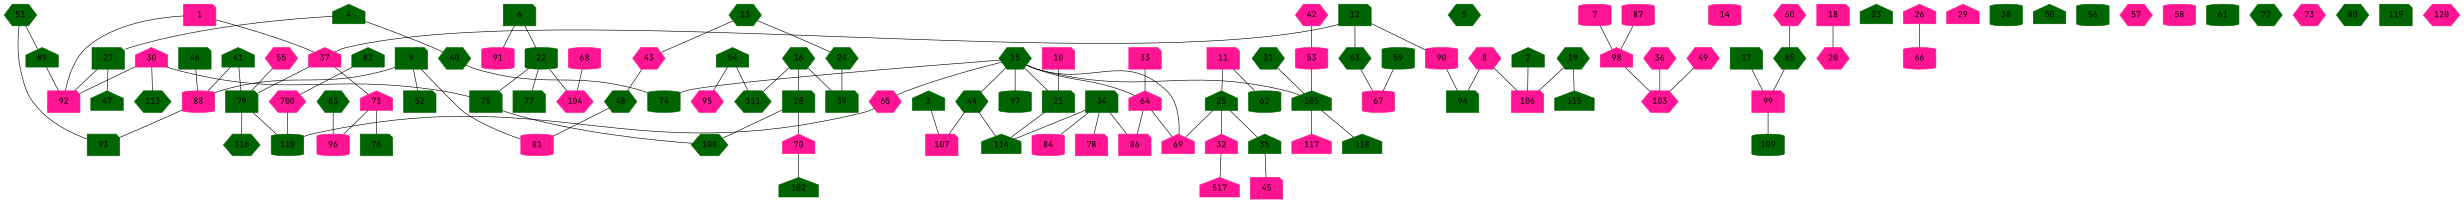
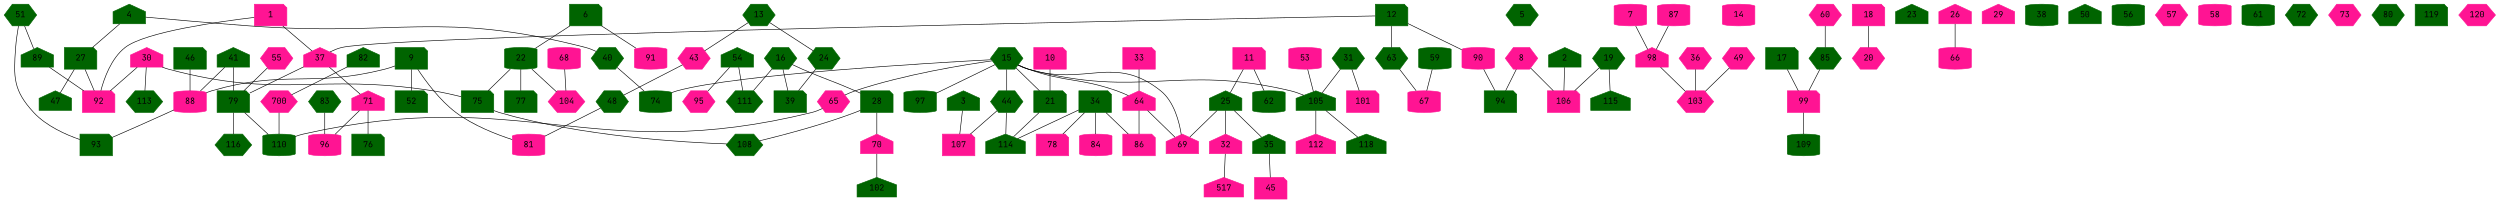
  graph {
    fontname="JetBrains Mono"
    node [color=darkgreen fontname="JetBrains Mono" shape=hexagon style=filled]
    edge [fontname="JetBrains Mono"]
    1 [color=deeppink shape=note]
    37 [color=deeppink shape=house]
    92 [color=deeppink shape=note]
    71 [color=deeppink shape=house]
    79 [shape=note]
    2 [shape=house]
    106 [color=deeppink shape=note]
    3 [shape=house]
    107 [color=deeppink shape=note]
    4 [shape=house]
    27 [shape=note]
    40
    47 [shape=house]
    74 [shape=cylinder]
    5
    6 [shape=note]
    22 [shape=cylinder]
    91 [color=deeppink shape=cylinder]
    75 [shape=note]
    77 [shape=note]
    104 [color=deeppink]
    7 [color=deeppink shape=cylinder]
    98 [color=deeppink shape=house]
    103 [color=deeppink]
    8 [color=deeppink]
    94 [shape=note]
    9 [shape=note]
    52 [shape=note]
    81 [color=deeppink shape=cylinder]
    88 [color=deeppink shape=cylinder]
    93 [shape=note]
    10 [color=deeppink shape=note]
    21 [shape=note]
    114 [shape=house]
    11 [color=deeppink shape=note]
    25 [shape=house]
    62 [shape=cylinder]
    69 [color=deeppink shape=house]
    32 [color=deeppink shape=house]
    35 [shape=house]
    12 [shape=note]
    63
    90 [color=deeppink shape=cylinder]
    67 [color=deeppink shape=cylinder]
    13
    24
    43 [color=deeppink]
    39 [shape=note]
    48
    14 [color=deeppink shape=cylinder]
    15
    44
    64 [color=deeppink shape=house]
    65 [color=deeppink]
    97 [shape=cylinder]
    105 [shape=house]
    86 [color=deeppink shape=note]
    110 [shape=cylinder]
-   112 [color=deeppink shape=house label=117]
+   112 [color=deeppink shape=house]
    118 [shape=house]
    28 [shape=note]
    16
    111
    70 [color=deeppink shape=house]
    108
    17 [shape=note]
    99 [color=deeppink shape=note]
    109 [shape=cylinder]
    18 [color=deeppink shape=note]
    20 [color=deeppink]
    19
    115 [shape=house]
    23 [shape=house]
    n74 [color=deeppink label=517 shape=house]
    45 [color=deeppink shape=note]
    26 [color=deeppink shape=house]
    66 [color=deeppink shape=cylinder]
    102 [shape=house]
    29 [color=deeppink shape=house]
    30 [color=deeppink shape=house]
    113
    31
+   101 [color=deeppink shape=note]
    33 [color=deeppink shape=note]
    34 [shape=note]
    78 [color=deeppink shape=note]
    84 [color=deeppink shape=cylinder]
    36 [color=deeppink]
    76 [shape=note]
    96 [color=deeppink shape=cylinder]
    116
    38 [shape=cylinder]
    41 [shape=house]
-   42 [color=deeppink]
    53 [color=deeppink shape=cylinder]
    46 [shape=note]
    49 [color=deeppink]
    50 [shape=house]
    89 [shape=house]
    51
    54 [shape=house]
    95 [color=deeppink]
    55 [color=deeppink]
    56 [shape=cylinder]
    57 [color=deeppink]
    58 [color=deeppink shape=cylinder]
    59 [shape=cylinder]
    60 [color=deeppink]
    85
    61 [shape=cylinder]
    68 [color=deeppink shape=cylinder]
    72
    73 [color=deeppink]
    80
    82 [shape=house]
    n116 [color=deeppink label=700]
    83
    87 [color=deeppink shape=cylinder]
    119 [shape=note]
    120 [color=deeppink]
    1 -- 37
    1 -- 92
    37 -- 71
    37 -- 79
    71 -- 76
    71 -- 96
    79 -- 110
    79 -- 116
    2 -- 106
    3 -- 107
    4 -- 27
    4 -- 40
    27 -- 92
    27 -- 47
    40 -- 74
    6 -- 22
    6 -- 91
    22 -- 75
    22 -- 77
    22 -- 104
    75 -- 108
    7 -- 98
    98 -- 103
    8 -- 106
    8 -- 94
    9 -- 52
    9 -- 81
    9 -- 88
    88 -- 93
    10 -- 21
    21 -- 114
    11 -- 25
    11 -- 62
    25 -- 69
    25 -- 32
    25 -- 35
    32 -- n74
    35 -- 45
    12 -- 37
    12 -- 63
    12 -- 90
    63 -- 67
    90 -- 94
    13 -- 24
    13 -- 43
    24 -- 39
    43 -- 48
    48 -- 81
    15 -- 74
    15 -- 21
    15 -- 69
    15 -- 44
    15 -- 64
    15 -- 65
    15 -- 97
    15 -- 105
    44 -- 107
    44 -- 114
    64 -- 69
    64 -- 86
    65 -- 110
    105 -- 112
    105 -- 118
    28 -- 70
    28 -- 108
    16 -- 39
    16 -- 28
    16 -- 111
    70 -- 102
    17 -- 99
    99 -- 109
    18 -- 20
    19 -- 106
    19 -- 115
    26 -- 66
    30 -- 92
    30 -- 75
    30 -- 113
    31 -- 105
+   31 -- 101
    33 -- 64
    34 -- 114
    34 -- 86
    34 -- 78
    34 -- 84
    36 -- 103
    41 -- 79
    41 -- 88
-   42 -- 53
    53 -- 105
    46 -- 88
    49 -- 103
    89 -- 92
    51 -- 93
    51 -- 89
    54 -- 111
    54 -- 95
    55 -- 79
    59 -- 67
    60 -- 85
    85 -- 99
    68 -- 104
    82 -- n116
    n116 -- 110
    83 -- 96
    87 -- 98
  }
